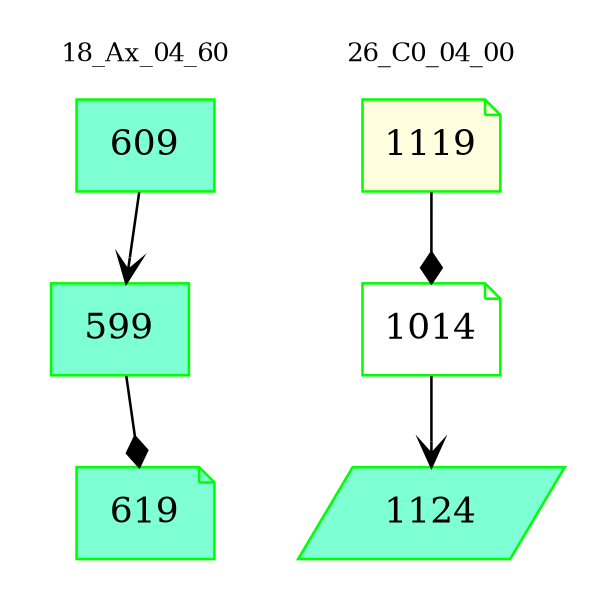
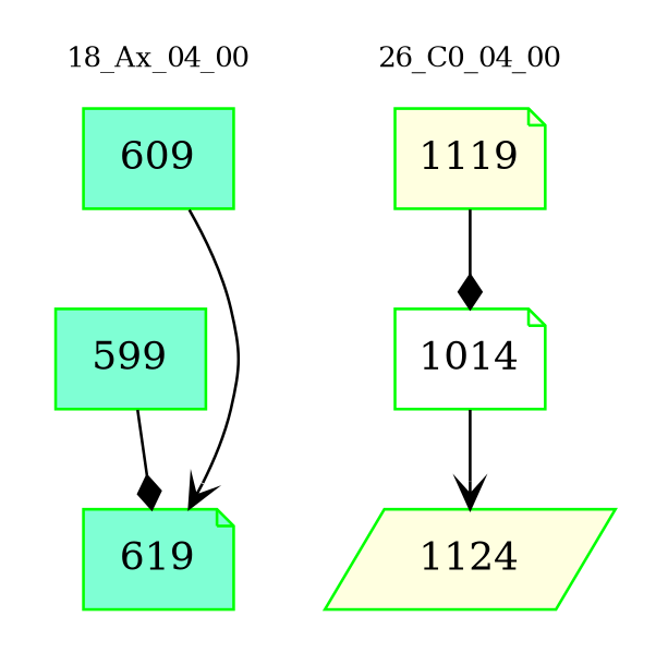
  digraph {
    node [color=green fillcolor=aquamarine shape=note style=filled]
    edge [arrowhead=vee color=black]
    n1 [label=609 shape=box]
    n2 [label=599 shape=box]
    n3 [label=619]
    n4 [fillcolor=lightyellow label=1119]
    n5 [fillcolor=white label=1014]
-   n6 [label=1124 shape=parallelogram]
+   n6 [fillcolor=lightyellow label=1124 shape=parallelogram]
    subgraph cluster_1 {
      color=white
      fontsize=10
-     label="18_Ax_04_60"
+     label="18_Ax_04_00"
      n1
      n2
      n3
    }
    subgraph cluster_2 {
      color=white
      fontsize=10
      label="26_C0_04_00"
      n4
      n5
      n6
    }
-   n1 -> n2
+   n1 -> n3
    n2 -> n3 [arrowhead=diamond]
    n4 -> n5 [arrowhead=diamond]
    n5 -> n6
  }
